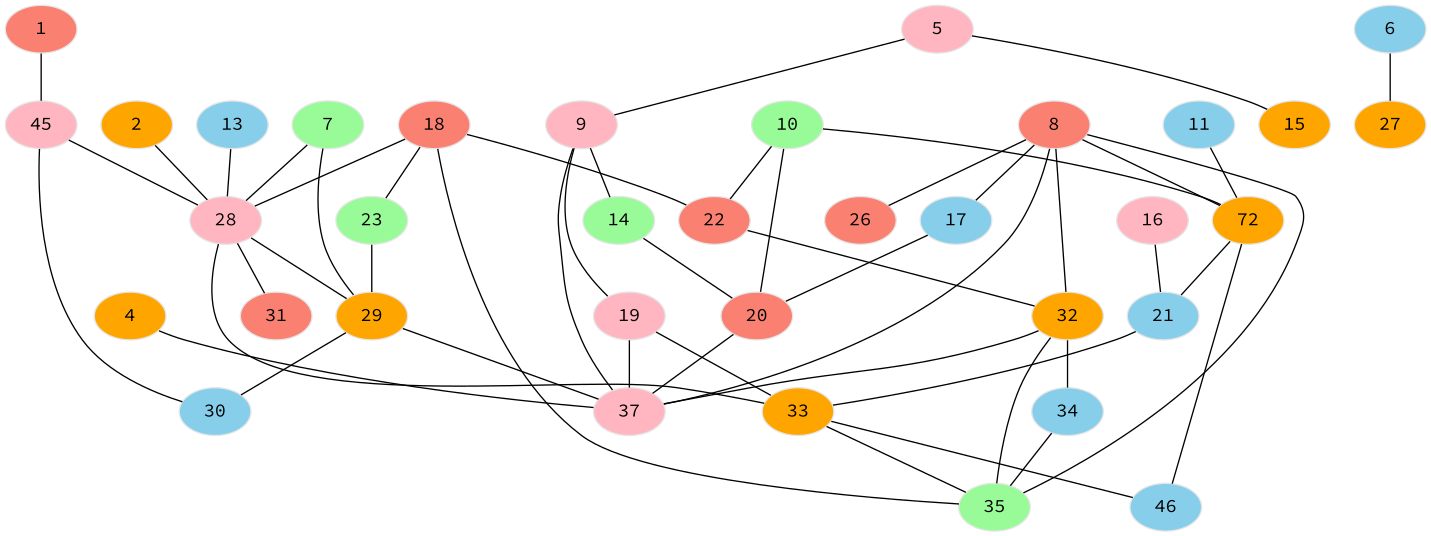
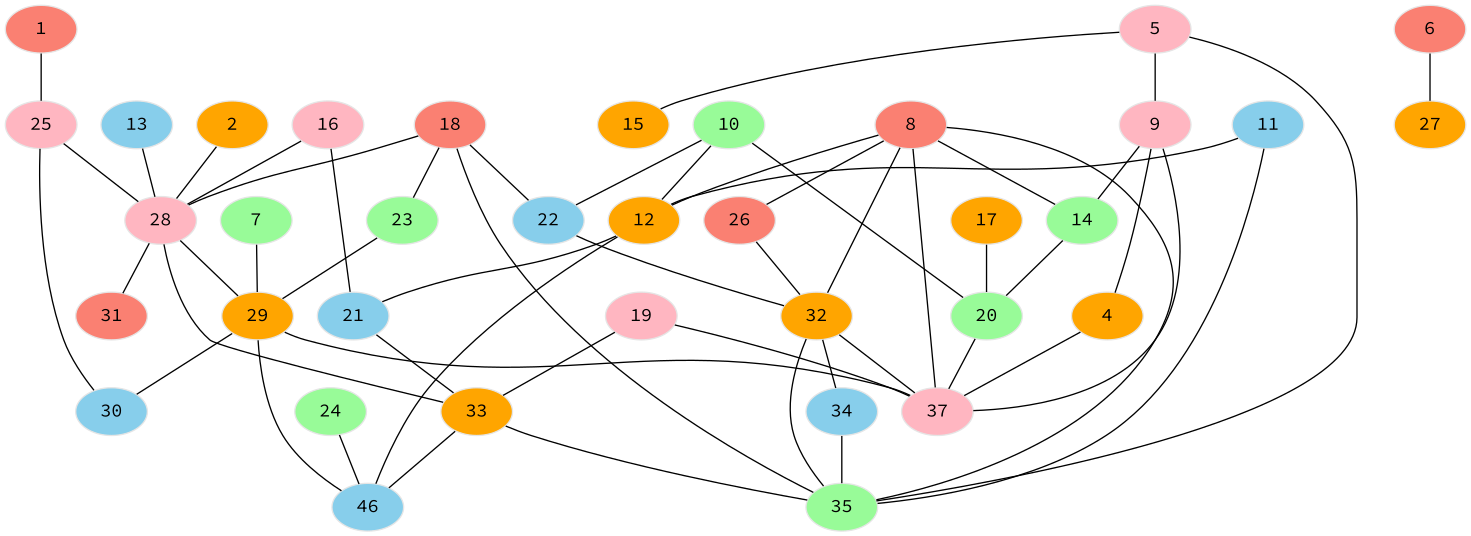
  graph {
    fontname="Source Code Pro"
    node [color=gray90 fillcolor=skyblue fontname="Source Code Pro" style=filled]
    edge [fontname="Source Code Pro" weight=1.0]
    1 [fillcolor=salmon]
-   25 [fillcolor=lightpink label=45]
+   25 [fillcolor=lightpink]
    28 [fillcolor=lightpink]
    30
    2 [fillcolor=orange]
    29 [fillcolor=orange]
    33 [fillcolor=orange]
    31 [fillcolor=salmon]
    37 [fillcolor=lightpink]
    4 [fillcolor=orange]
    5 [fillcolor=lightpink]
    9 [fillcolor=lightpink]
    15 [fillcolor=orange]
    35 [fillcolor=palegreen]
    14 [fillcolor=palegreen]
    19 [fillcolor=lightpink]
-   6
+   6 [fillcolor=salmon]
    27 [fillcolor=orange]
    7 [fillcolor=palegreen]
    n20 [label=46]
    8 [fillcolor=salmon]
-   12 [fillcolor=orange label=72]
-   17
+   12 [fillcolor=orange]
+   17 [fillcolor=orange]
    26 [fillcolor=salmon]
    32 [fillcolor=orange]
    21
-   20 [fillcolor=salmon]
+   20 [fillcolor=palegreen]
    34
    10 [fillcolor=palegreen]
-   22 [fillcolor=salmon]
+   22
    11
    13
    16 [fillcolor=lightpink]
    18 [fillcolor=salmon]
    23 [fillcolor=palegreen]
+   24 [fillcolor=palegreen]
    1 -- 25
    25 -- 28
    25 -- 30
    28 -- 29
    28 -- 33 [weight=2.0]
    28 -- 31
    2 -- 28
    29 -- 30
    29 -- 37
+   29 -- n20
    33 -- 35
    33 -- n20
    4 -- 37
    5 -- 9
    5 -- 15
+   5 -- 35
    9 -- 37
    9 -- 14
-   9 -- 19
+   9 -- 4
    14 -- 20
    19 -- 33
    19 -- 37
    6 -- 27
    7 -- 29
    8 -- 37
    8 -- 35
    8 -- 12
-   8 -- 17
+   8 -- 14
    8 -- 26
    8 -- 32
    12 -- n20
    12 -- 21
    17 -- 20
+   26 -- 32
    32 -- 37
    32 -- 35
    32 -- 34
    21 -- 33
    20 -- 37
    34 -- 35
    10 -- 12
    10 -- 20
    10 -- 22
    22 -- 32
+   11 -- 35
    11 -- 12
    13 -- 28
-   7 -- 28
+   16 -- 28
    16 -- 21
    18 -- 28 [weight=2.0]
    18 -- 35
    18 -- 22 [weight=2.0]
    18 -- 23
    23 -- 29
+   24 -- n20
  }
